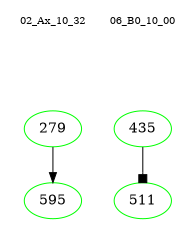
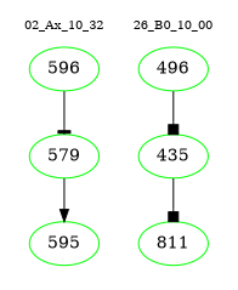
  digraph {
    node [color=green]
    edge [arrowhead=box color=black]
-   n2 [label=279]
+   n1 [label=596]
+   n2 [label=579]
    n3 [label=595]
+   n4 [label=496]
    n5 [label=435]
-   n6 [label=511]
+   n6 [label=811]
    subgraph cluster_1 {
      color=white
      fontsize=10
      label="02_Ax_10_32"
+     n1
      n2
      n3
    }
    subgraph cluster_2 {
      color=white
      fontsize=10
-     label="06_B0_10_00"
+     label="26_B0_10_00"
+     n4
      n5
      n6
    }
+   n1 -> n2 [arrowhead=tee]
    n2 -> n3 [arrowhead=normal]
+   n4 -> n5
    n5 -> n6
  }
